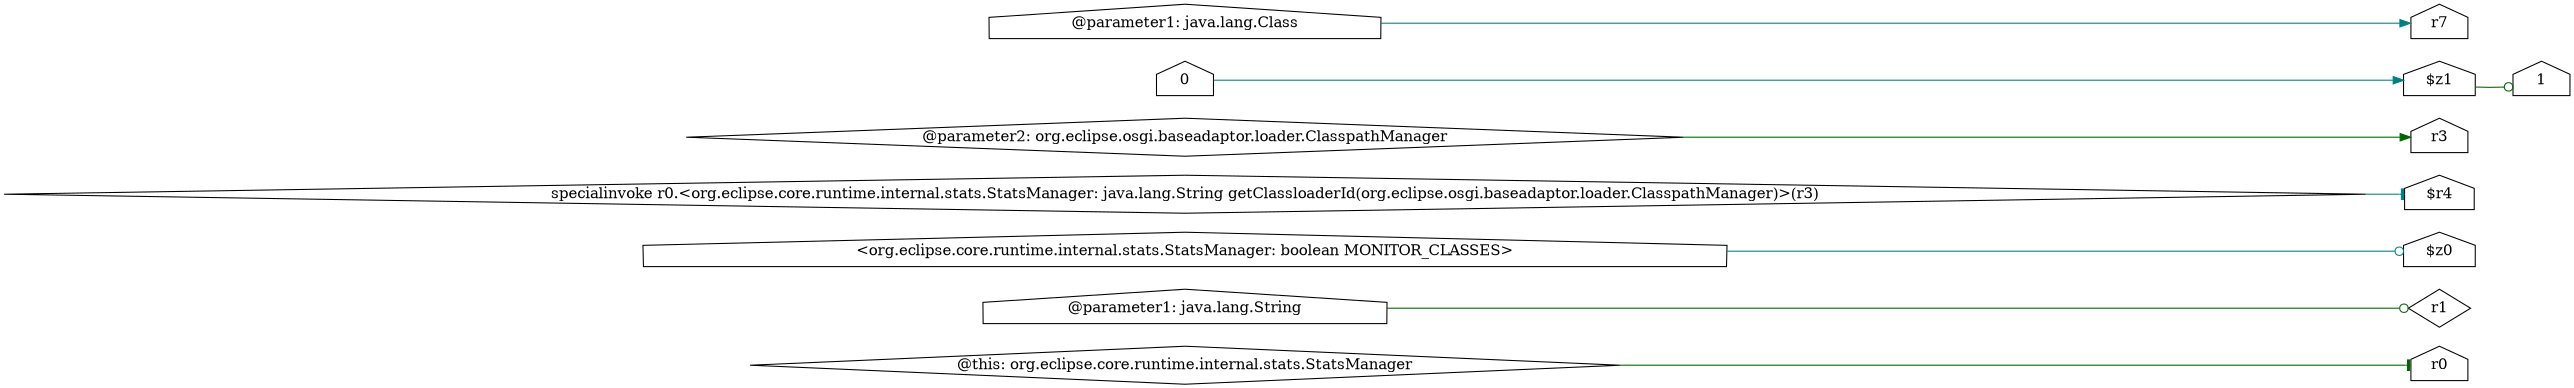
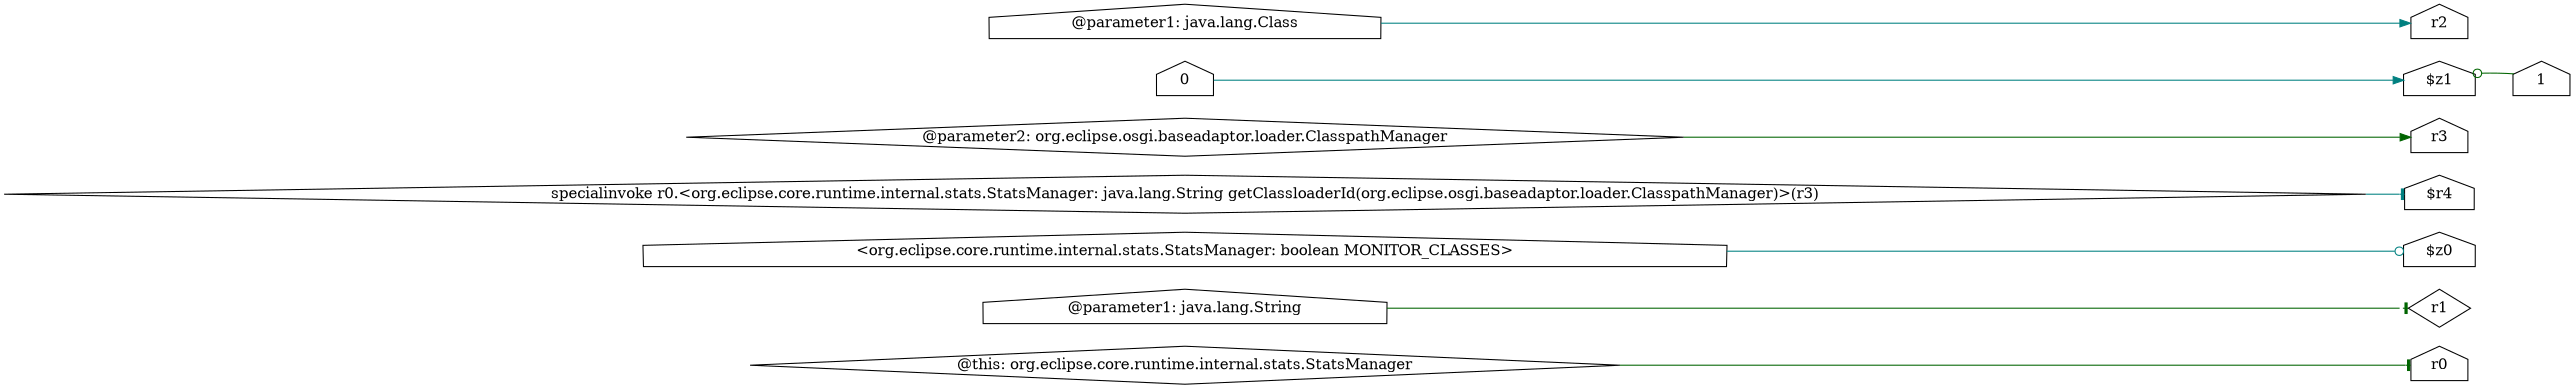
  digraph {
    fontname="DejaVu Serif"
    rankdir=LR
    node [fontname="DejaVu Serif" shape=house]
    edge [arrowhead=odot color=darkgreen fontname="DejaVu Serif"]
    n1 [label="@this: org.eclipse.core.runtime.internal.stats.StatsManager" shape=diamond]
    n2 [label=r0]
    n3 [label="@parameter1: java.lang.String"]
    n4 [label=r1 shape=diamond]
    n5 [label="<org.eclipse.core.runtime.internal.stats.StatsManager: boolean MONITOR_CLASSES>"]
    n6 [label="$z0"]
    n7 [label="specialinvoke r0.<org.eclipse.core.runtime.internal.stats.StatsManager: java.lang.String getClassloaderId(org.eclipse.osgi.baseadaptor.loader.ClasspathManager)>(r3)" shape=diamond]
    n8 [label="$r4"]
    n9 [label="@parameter2: org.eclipse.osgi.baseadaptor.loader.ClasspathManager" shape=diamond]
    n10 [label=r3]
    n11 [label=0]
    n12 [label="$z1"]
    n13 [label=1]
    n14 [label="@parameter1: java.lang.Class"]
-   n15 [label=r7]
+   n15 [label=r2]
    n1 -> n2 [arrowhead=tee]
-   n3 -> n4
+   n3 -> n4 [arrowhead=tee]
    n5 -> n6 [color=teal]
    n7 -> n8 [arrowhead=tee color=teal]
    n9 -> n10 [arrowhead=normal]
    n11 -> n12 [arrowhead=normal color=teal]
-   n12 -> n13
+   n13 -> n12
    n14 -> n15 [arrowhead=normal color=teal]
  }
